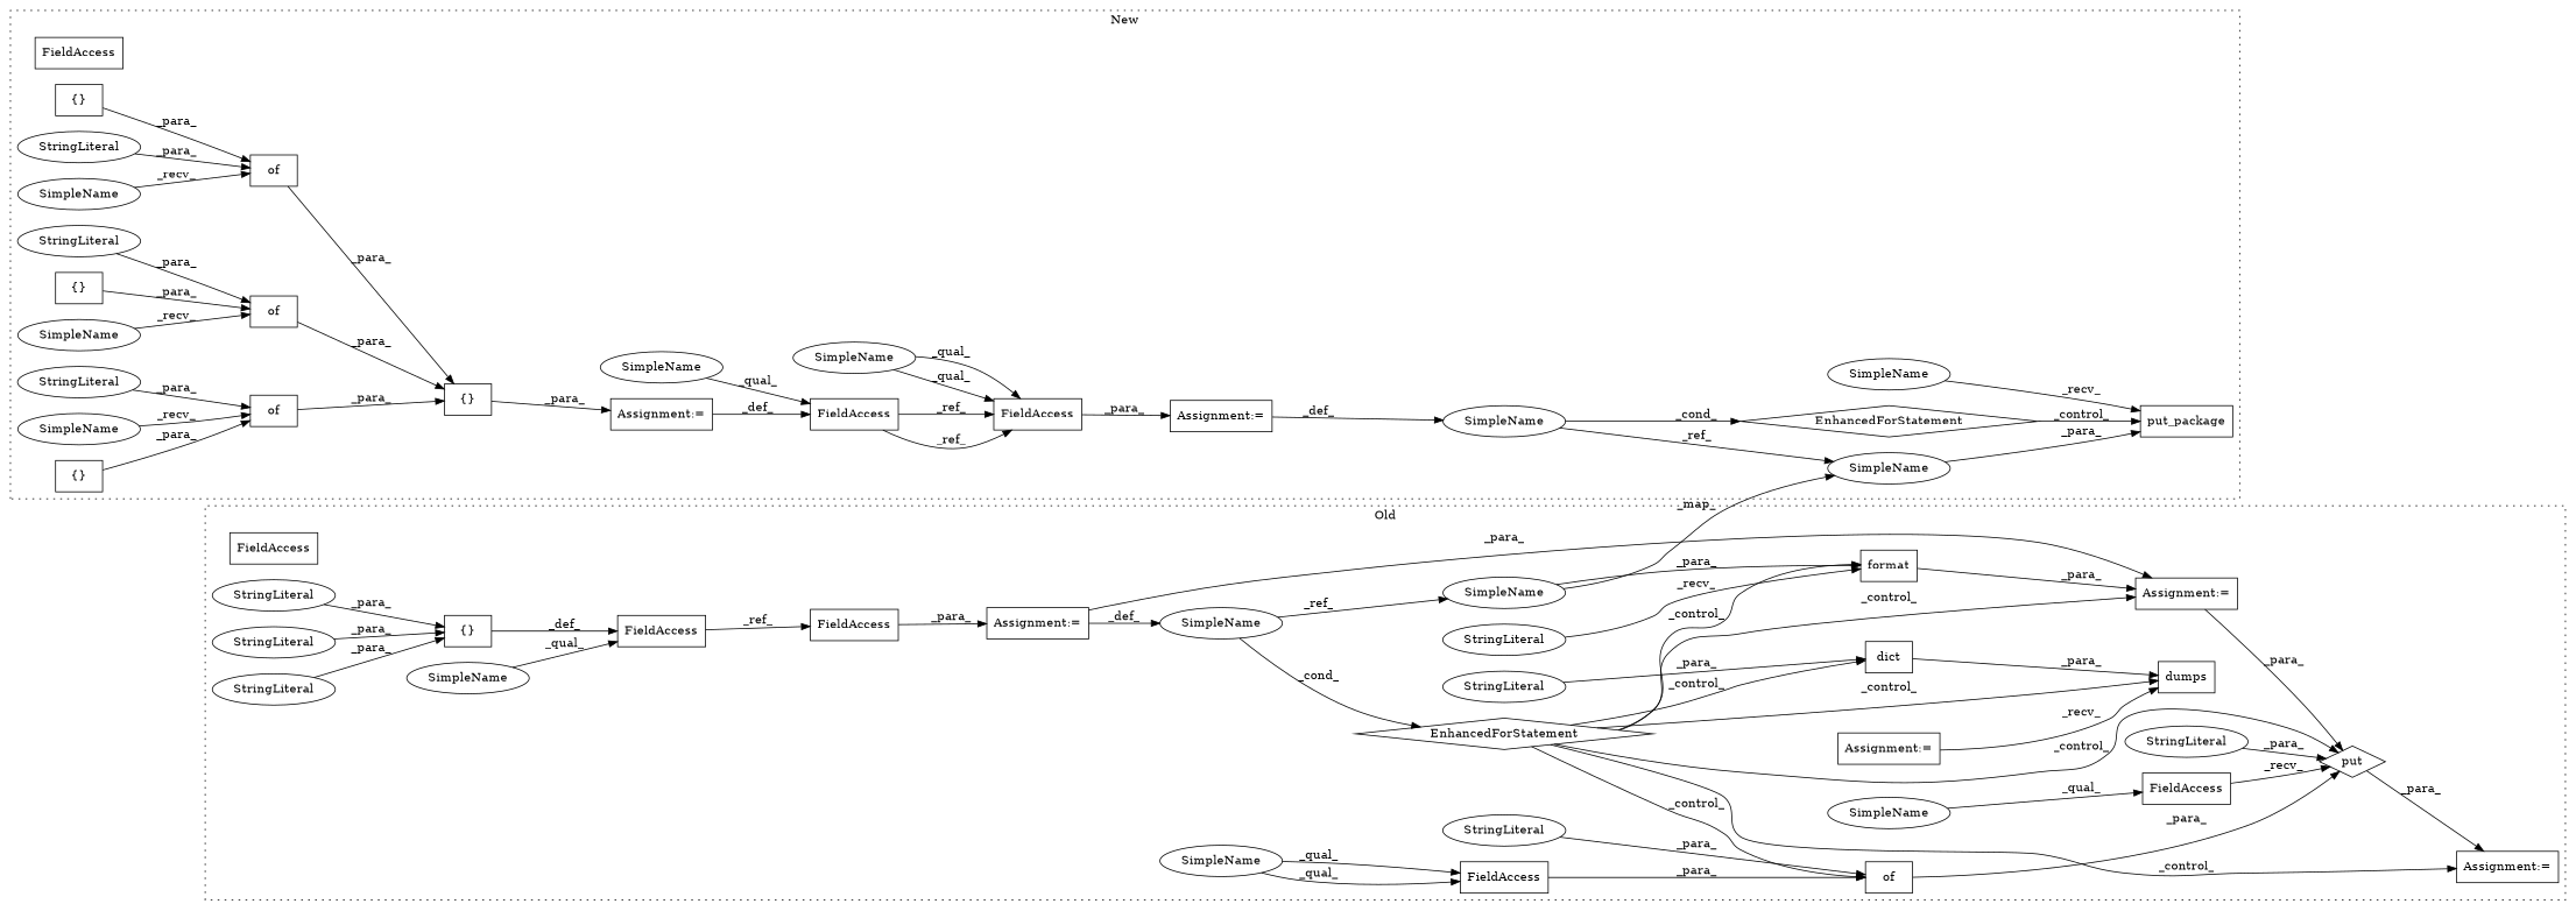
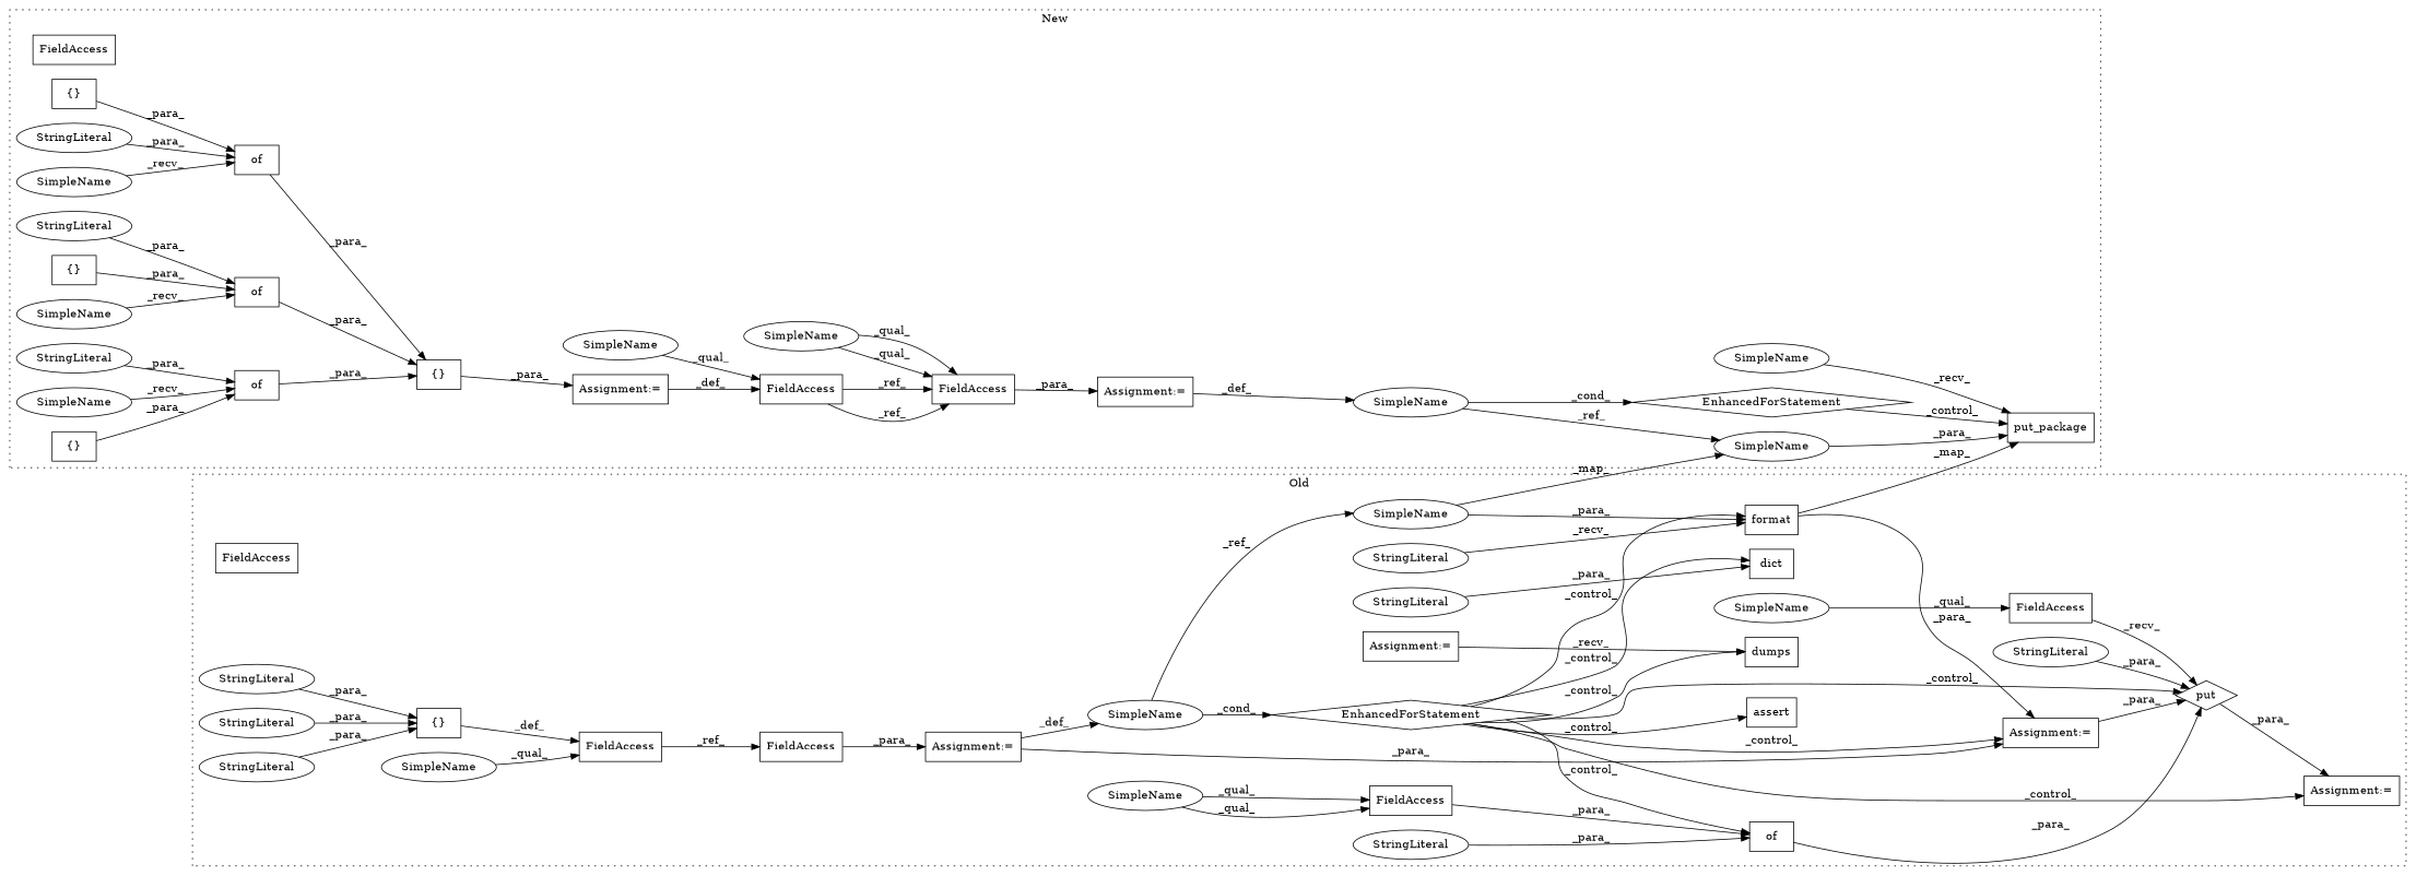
  digraph {
    rankdir=LR
    node [a=42 l=4 s=648 shape=box]
    n1 [a=32 l="4,1" label=put s="574,658" shape=diamond]
    n2 [a=22 l=8 label=FieldAccess s=565]
    n3 [a=45 l=18 label=StringLiteral s=606 shape=ellipse]
    n4 [a=32 l="7,1" label=format s="524,551"]
    n5 [a=4 l="1,1" label="{}" s="373,391"]
    n6 [a=70 l="53,2" label=EnhancedForStatement s="398,473" shape=diamond]
    n7 [a=32 l="6,1" label=dumps s="590,604"]
+   n8 [a=6 l=7 label=assert s=667]
    n9 [a=22 l=11 label=FieldAccess s=349]
    n10 [a=22 l=9 label=FieldAccess]
    n11 [a=32 l="3,1" label=of s="629,657"]
    n12 [a=32 l="5,1" label=dict s="596,603"]
    n13 [l=1 label=SimpleName s=458 shape=ellipse]
    n14 [a=45 l=2 label=StringLiteral s=601 shape=ellipse]
    n15 [a=45 l=5 label=StringLiteral s=386 shape=ellipse]
    n16 [a=45 l=33 label=StringLiteral s=490 shape=ellipse]
    n17 [a=45 l=5 label=StringLiteral s=374 shape=ellipse]
    n18 [a=7 l=1 label="Assignment:=" s=489]
    n19 [a=7 l=1 label="Assignment:=" s=564]
    n20 [a=7 l="53,2" label="Assignment:=" s="398,473"]
    n21 [a=7 label="Assignment:=" s=230]
    n22 [a=45 l=15 label=StringLiteral s=632 shape=ellipse]
    n23 [a=45 l=5 label=StringLiteral s=380 shape=ellipse]
    n24 [label=SimpleName s=565 shape=ellipse]
    n25 [label=SimpleName s=349 shape=ellipse]
    n26 [label=SimpleName shape=ellipse]
    n27 [l=1 label=SimpleName s=550 shape=ellipse]
    n28 [a=22 l=9 label=FieldAccess]
    n29 [a=22 l=11 label=FieldAccess s=462]
    n30 [a=70 l="53,2" label=EnhancedForStatement s="606,710" shape=diamond]
    n31 [a=7 l=1 label="Assignment:=" s=332]
    n32 [a=22 l=18 label=FieldAccess s=314]
    n33 [a=22 l=18 label=FieldAccess s=692]
    n34 [a=32 l="12,1" label=put_package s="725,764"]
    n35 [a=4 l="1,1" label="{}" s="350,428"]
    n36 [a=32 l="3,1" label=of s="355,375"]
    n37 [a=4 l=2 label="{}" s=373]
    n38 [a=32 l="3,1" label=of s="381,401"]
    n39 [a=4 l=2 label="{}" s=399]
    n40 [a=32 l="3,1" label=of s="407,427"]
    n41 [a=4 l=2 label="{}" s=425]
    n42 [l=8 label=SimpleName s=681 shape=ellipse]
    n43 [a=7 l="53,2" label="Assignment:=" s="606,710"]
    n44 [a=45 l=5 label=StringLiteral s=358 shape=ellipse]
    n45 [a=45 l=5 label=StringLiteral s=384 shape=ellipse]
    n46 [a=45 l=5 label=StringLiteral s=410 shape=ellipse]
    n47 [label=SimpleName s=314 shape=ellipse]
    n48 [label=SimpleName s=692 shape=ellipse]
    n49 [label=SimpleName s=720 shape=ellipse]
    n50 [a=22 l=18 label=FieldAccess s=692]
    n51 [l=3 label=SimpleName s=351 shape=ellipse]
    n52 [l=3 label=SimpleName s=403 shape=ellipse]
    n53 [l=3 label=SimpleName s=377 shape=ellipse]
    n54 [l=8 label=SimpleName s=756 shape=ellipse]
    subgraph cluster_1 {
      label=Old
      style=dotted
      n1
      n2
      n3
      n4
      n5
      n6
      n7
+     n8
      n9
      n10
      n11
      n12
      n13
      n14
      n15
      n16
      n17
      n18
      n19
      n20
      n21
      n22
      n23
      n24
      n25
      n26
      n27
      n28
      n29
    }
    subgraph cluster_2 {
      label=New
      style=dotted
      n30
      n31
      n32
      n33
      n34
      n35
      n36
      n37
      n38
      n39
      n40
      n41
      n42
      n43
      n44
      n45
      n46
      n47
      n48
      n49
      n50
      n51
      n52
      n53
      n54
    }
    n1 -> n19 [label=_para_]
    n2 -> n1 [label=_recv_]
    n3 -> n1 [label=_para_]
    n4 -> n18 [label=_para_]
+   n4 -> n34 [label=_map_]
    n5 -> n9 [label=_def_]
    n6 -> n1 [label=_control_]
    n6 -> n4 [label=_control_]
    n6 -> n7 [label=_control_]
+   n6 -> n8 [label=_control_]
    n6 -> n11 [label=_control_]
    n6 -> n12 [label=_control_]
    n6 -> n18 [label=_control_]
    n6 -> n19 [label=_control_]
    n9 -> n29 [label=_ref_]
    n11 -> n1 [label=_para_]
-   n12 -> n7 [label=_para_]
    n13 -> n6 [label=_cond_]
    n13 -> n27 [label=_ref_]
    n14 -> n12 [label=_para_]
    n15 -> n5 [label=_para_]
    n16 -> n4 [label=_recv_]
    n17 -> n5 [label=_para_]
    n18 -> n1 [label=_para_]
    n20 -> n13 [label=_def_]
    n20 -> n18 [label=_para_]
    n21 -> n7 [label=_recv_]
    n22 -> n11 [label=_para_]
    n23 -> n5 [label=_para_]
    n24 -> n2 [label=_qual_]
    n25 -> n9 [label=_qual_]
    n26 -> n28 [label=_qual_]
    n26 -> n28 [label=_qual_]
    n27 -> n4 [label=_para_]
    n27 -> n54 [label=_map_]
    n28 -> n11 [label=_para_]
    n29 -> n20 [label=_para_]
    n30 -> n34 [label=_control_]
    n31 -> n32 [label=_def_]
    n32 -> n50 [label=_ref_]
    n32 -> n50 [label=_ref_]
    n35 -> n31 [label=_para_]
    n36 -> n35 [label=_para_]
    n37 -> n36 [label=_para_]
    n38 -> n35 [label=_para_]
    n39 -> n38 [label=_para_]
    n40 -> n35 [label=_para_]
    n41 -> n40 [label=_para_]
    n42 -> n30 [label=_cond_]
    n42 -> n54 [label=_ref_]
    n43 -> n42 [label=_def_]
    n44 -> n36 [label=_para_]
    n45 -> n38 [label=_para_]
    n46 -> n40 [label=_para_]
    n47 -> n32 [label=_qual_]
    n48 -> n50 [label=_qual_]
    n48 -> n50 [label=_qual_]
    n49 -> n34 [label=_recv_]
    n50 -> n43 [label=_para_]
    n51 -> n36 [label=_recv_]
    n52 -> n40 [label=_recv_]
    n53 -> n38 [label=_recv_]
    n54 -> n34 [label=_para_]
  }
